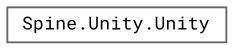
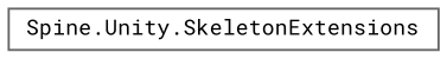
  digraph {
    rankdir=LR
    fontname="Roboto Mono"
-   n1 [color=grey40 fillcolor=white fontname="Roboto Mono" fontsize=10 height=0.2 label="Spine.Unity.Unity" shape=box style=filled width=0.4]
+   n1 [color=grey40 fillcolor=white fontname="Roboto Mono" fontsize=10 height=0.2 label="Spine.Unity.SkeletonExtensions" shape=box style=filled width=0.4]
  }
